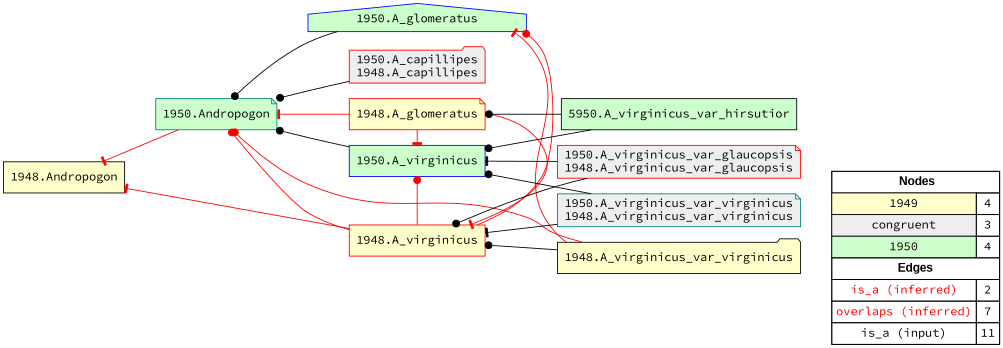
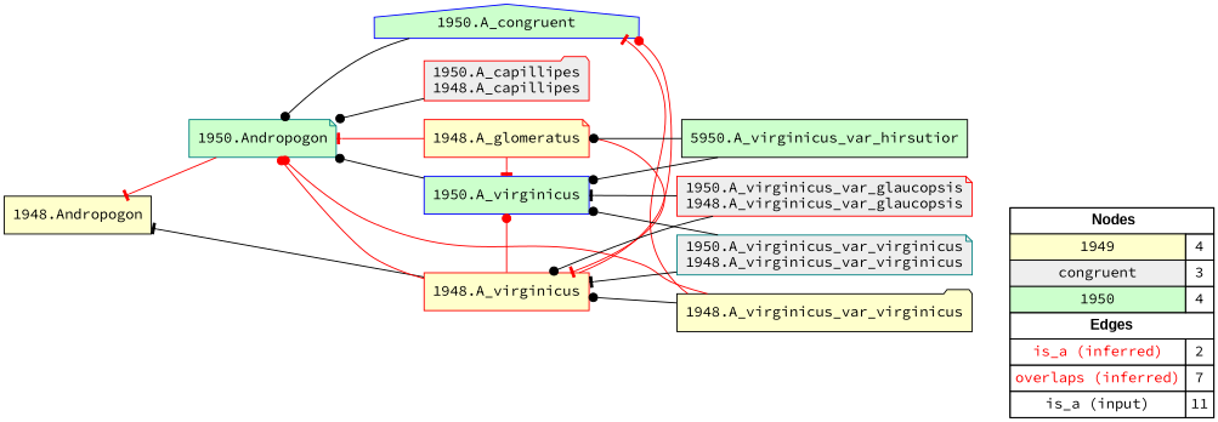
  digraph {
    fontname="Source Code Pro"
    rankdir=RL
    node [fillcolor="#FFFFCC" fontname="Source Code Pro" shape=box style=filled color=red]
    edge [arrowhead=dot color="#000000" constraint=true fontname="Source Code Pro" penwidth=1 style=solid]
    n1 [fillcolor=white label=<   <TABLE BORDER="0" CELLBORDER="1" CELLSPACING="0" CELLPADDING="4">  <TR> <TD COLSPAN="2"><font face="Arial Black"> Nodes</font></TD> </TR>  <TR>   <TD bgcolor="#FFFFCC" fontname="helvetica">1949</TD>   <TD>4</TD>   </TR>  <TR>   <TD bgcolor="#EEEEEE" fontname="helvetica">congruent</TD>   <TD>3</TD>   </TR>  <TR>   <TD bgcolor="#CCFFCC" fontname="helvetica">1950</TD>   <TD>4</TD>   </TR>  <TR> <TD COLSPAN="2"><font face = "Arial Black"> Edges </font></TD> </TR>  <TR>   <TD><font color ="#FF0000">is_a (inferred)</font></TD><TD>2</TD> </TR> <TR>   <TD><font color ="#FF0000">overlaps (inferred)</font></TD><TD>7</TD> </TR> <TR>   <TD><font color ="#000000">is_a (input)</font></TD><TD>11</TD> </TR> </TABLE>   > margin=0 color=""]
    "1948.Andropogon" [color=black]
    "1948.A_glomeratus" [shape=note]
    "1950.A_virginicus" [color=blue fillcolor="#CCFFCC"]
    "1950.Andropogon" [color=teal fillcolor="#CCFFCC" shape=note]
    "1948.A_virginicus"
-   "1950.A_glomeratus" [color=blue fillcolor="#CCFFCC" shape=house]
+   "1950.A_glomeratus" [color=blue fillcolor="#CCFFCC" shape=house label="1950.A_congruent"]
    n8 [color=black label="1948.A_virginicus_var_virginicus" shape=folder]
    "1950.A_capillipes\n1948.A_capillipes" [fillcolor="#EEEEEE" shape=folder style="filled,rounded"]
    "1950.A_virginicus_var_glaucopsis\n1948.A_virginicus_var_glaucopsis" [fillcolor="#EEEEEE" shape=note style="filled,rounded"]
    "1950.A_virginicus_var_virginicus\n1948.A_virginicus_var_virginicus" [color=teal fillcolor="#EEEEEE" shape=note style="filled,rounded"]
    n12 [color=black fillcolor="#CCFFCC" label="5950.A_virginicus_var_hirsutior"]
    subgraph sub_1 {
      rank=source
      n1
    }
    "1948.A_glomeratus" -> "1950.A_virginicus" [arrowhead=tee color="#FF0000" constraint=false]
    "1948.A_glomeratus" -> "1950.Andropogon" [arrowhead=tee color="#FF0000"]
    "1948.A_glomeratus" -> "1948.A_virginicus" [arrowhead=tee color="#FF0000" constraint=false style=bold]
    "1950.A_virginicus" -> "1950.Andropogon" [style=bold]
    "1950.Andropogon" -> "1948.Andropogon" [arrowhead=tee color="#FF0000" style=bold]
-   "1948.A_virginicus" -> "1948.Andropogon" [arrowhead=tee color="#FF0000"]
+   "1948.A_virginicus" -> "1948.Andropogon" [arrowhead=tee]
    "1948.A_virginicus" -> "1950.A_virginicus" [color="#FF0000" constraint=false style=bold]
    "1948.A_virginicus" -> "1950.Andropogon" [color="#FF0000" constraint=false]
    "1948.A_virginicus" -> "1950.A_glomeratus" [color="#FF0000" constraint=false]
    "1950.A_glomeratus" -> "1950.Andropogon"
    n8 -> "1950.Andropogon" [color="#FF0000" constraint=false]
    n8 -> "1948.A_virginicus"
    n8 -> "1950.A_glomeratus" [arrowhead=tee color="#FF0000" constraint=false]
    "1950.A_capillipes\n1948.A_capillipes" -> "1950.Andropogon" [style=bold]
    "1950.A_virginicus_var_glaucopsis\n1948.A_virginicus_var_glaucopsis" -> "1950.A_virginicus" [arrowhead=tee style=bold]
    "1950.A_virginicus_var_glaucopsis\n1948.A_virginicus_var_glaucopsis" -> "1948.A_virginicus" [style=bold]
    "1950.A_virginicus_var_virginicus\n1948.A_virginicus_var_virginicus" -> "1950.A_virginicus" [style=bold]
    "1950.A_virginicus_var_virginicus\n1948.A_virginicus_var_virginicus" -> "1948.A_virginicus" [arrowhead=tee style=bold]
    n12 -> "1948.A_glomeratus"
    n12 -> "1950.A_virginicus" [style=bold]
  }
